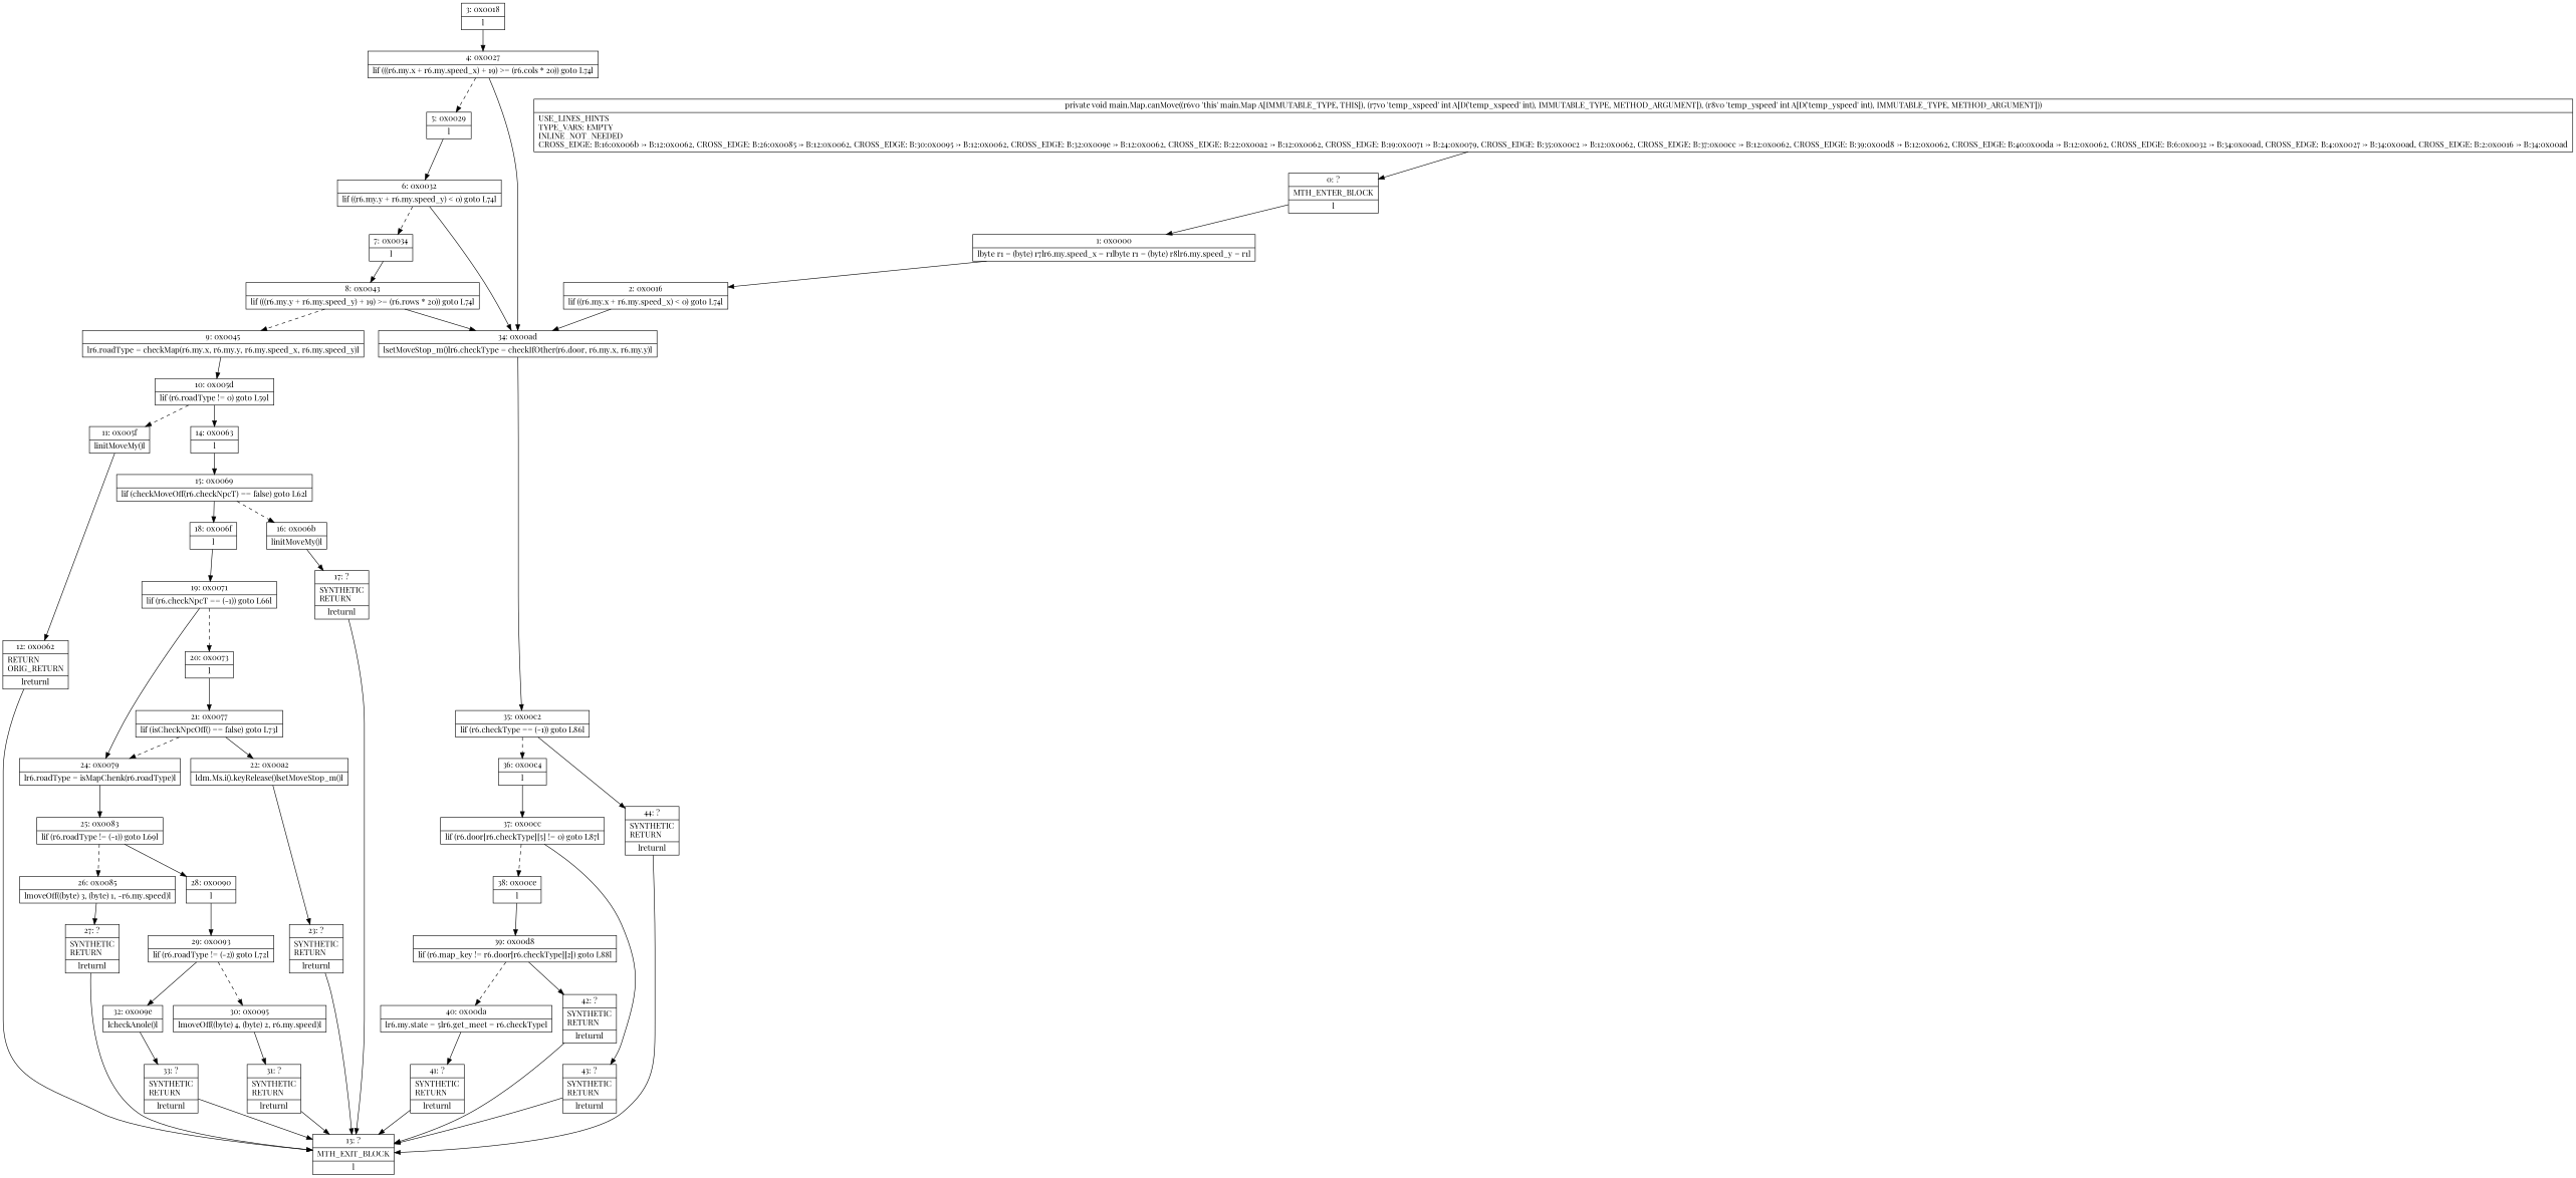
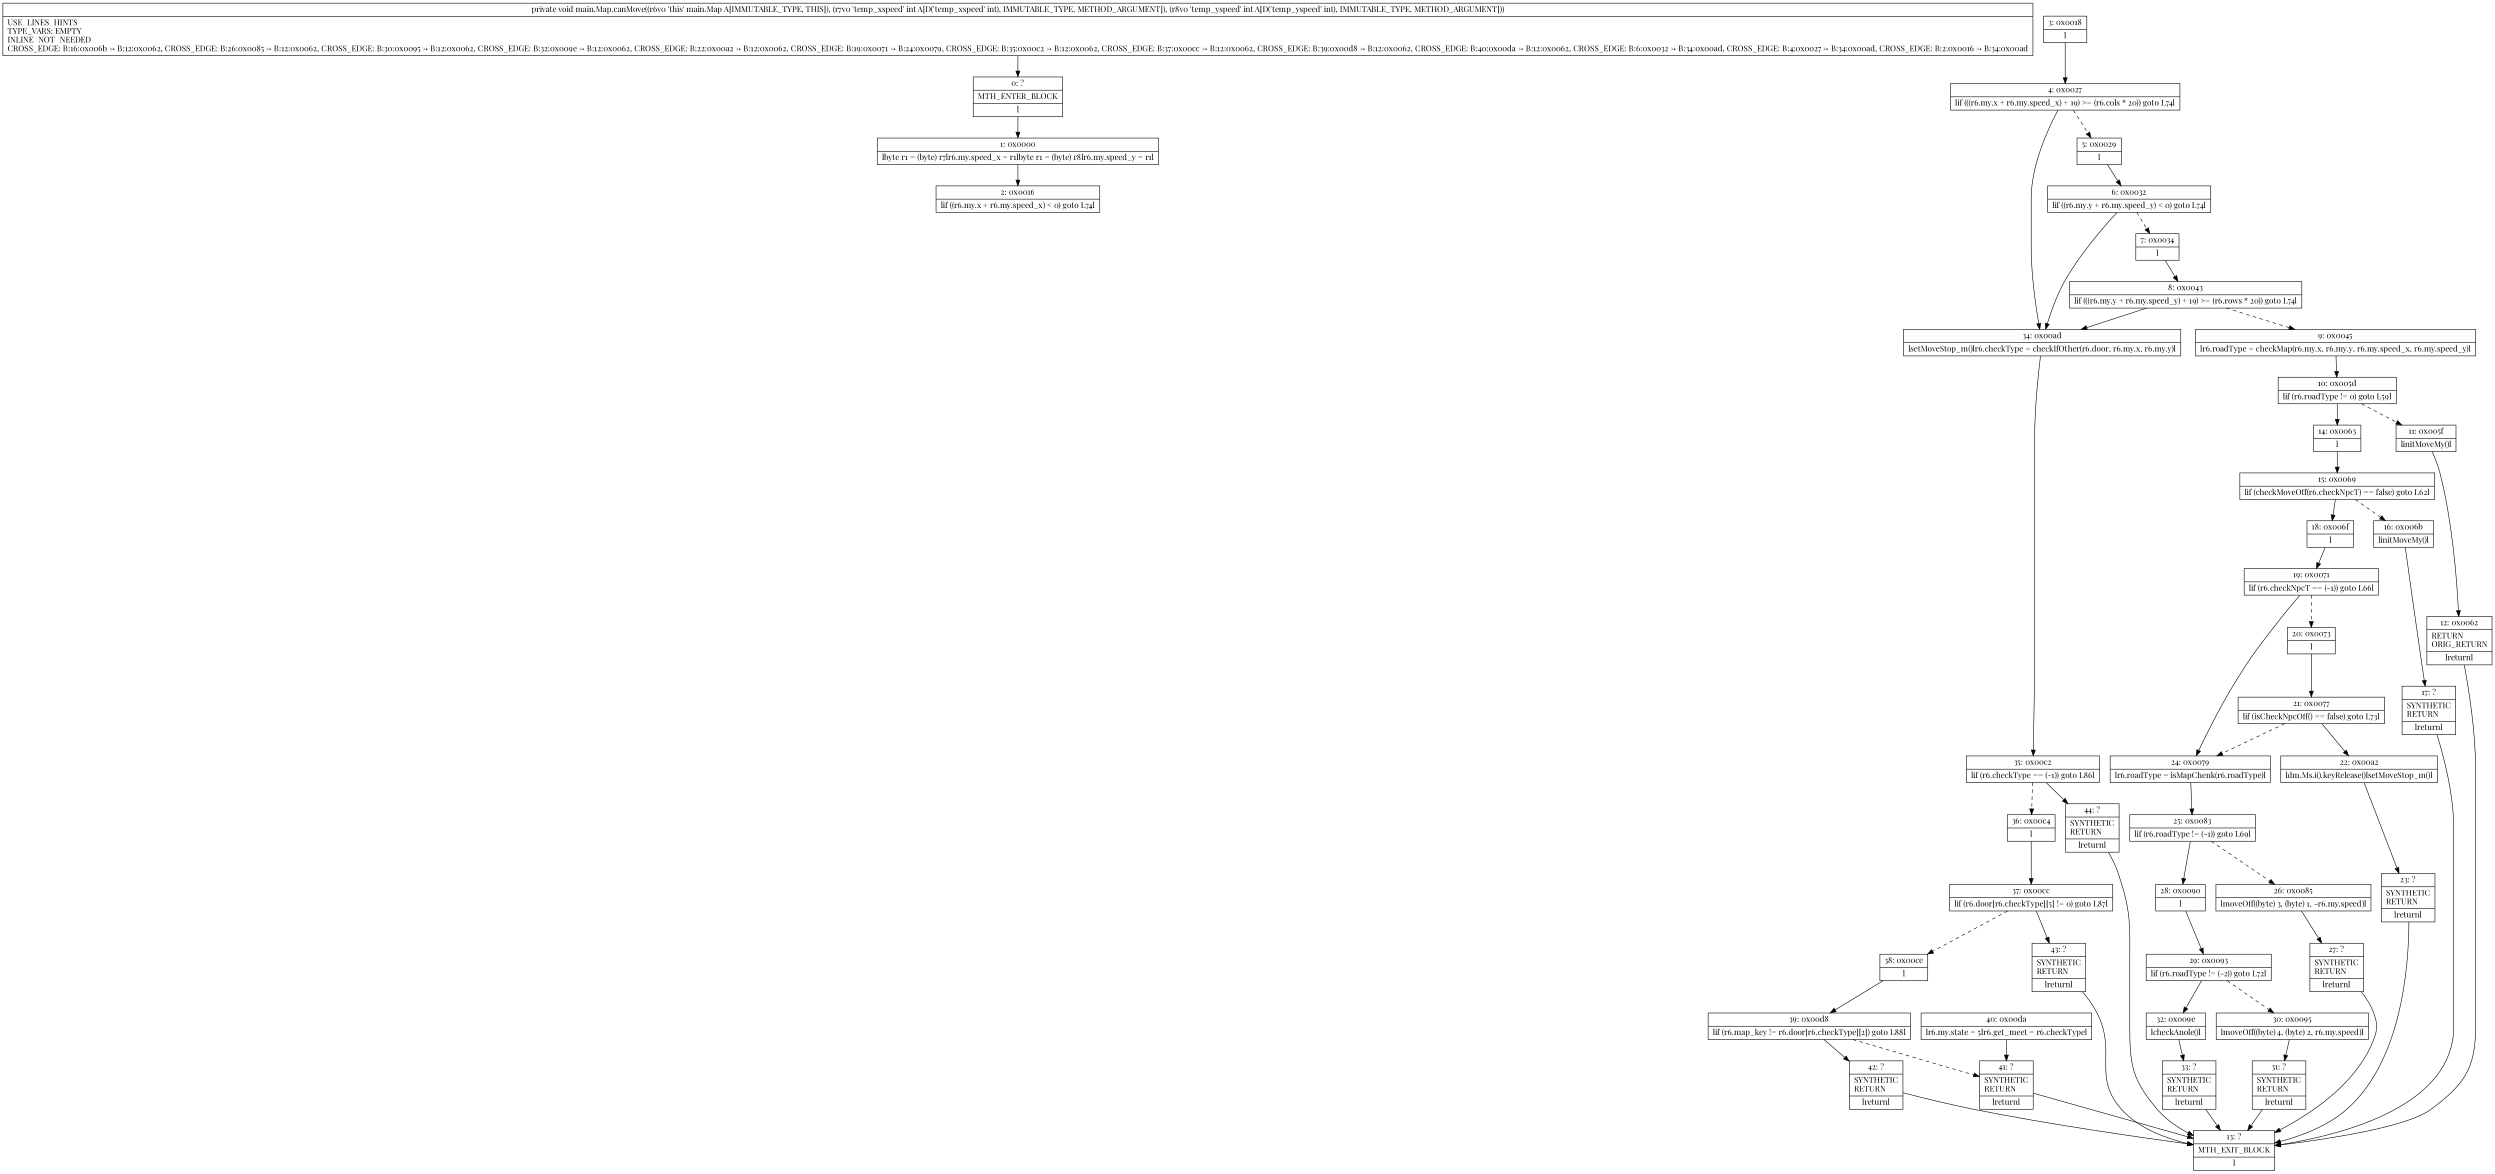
  digraph {
    fontname="Playfair Display"
    node [fontname="Playfair Display" shape=record]
    edge [fontname="Playfair Display"]
    n1 [label="{0\:\ ?|MTH_ENTER_BLOCK\l|l}"]
    n2 [label="{1\:\ 0x0000|lbyte r1 = (byte) r7lr6.my.speed_x = r1lbyte r1 = (byte) r8lr6.my.speed_y = r1l}"]
    n3 [label="{2\:\ 0x0016|lif ((r6.my.x + r6.my.speed_x) \< 0) goto L74l}"]
    n4 [label="{34\:\ 0x00ad|lsetMoveStop_m()lr6.checkType = checkIfOther(r6.door, r6.my.x, r6.my.y)l}"]
    n5 [label="{3\:\ 0x0018|l}"]
    n6 [label="{4\:\ 0x0027|lif (((r6.my.x + r6.my.speed_x) + 19) \>= (r6.cols * 20)) goto L74l}"]
    n7 [label="{35\:\ 0x00c2|lif (r6.checkType == (\-1)) goto L86l}"]
    n8 [label="{5\:\ 0x0029|l}"]
    n9 [label="{6\:\ 0x0032|lif ((r6.my.y + r6.my.speed_y) \< 0) goto L74l}"]
    n10 [label="{7\:\ 0x0034|l}"]
    n11 [label="{8\:\ 0x0043|lif (((r6.my.y + r6.my.speed_y) + 19) \>= (r6.rows * 20)) goto L74l}"]
    n12 [label="{9\:\ 0x0045|lr6.roadType = checkMap(r6.my.x, r6.my.y, r6.my.speed_x, r6.my.speed_y)l}"]
    n13 [label="{10\:\ 0x005d|lif (r6.roadType != 0) goto L59l}"]
    n14 [label="{11\:\ 0x005f|linitMoveMy()l}"]
    n15 [label="{14\:\ 0x0063|l}"]
    n16 [label="{12\:\ 0x0062|RETURN\lORIG_RETURN\l|lreturnl}"]
    n17 [label="{15\:\ 0x0069|lif (checkMoveOff(r6.checkNpcT) == false) goto L62l}"]
    n18 [label="{13\:\ ?|MTH_EXIT_BLOCK\l|l}"]
    n19 [label="{16\:\ 0x006b|linitMoveMy()l}"]
    n20 [label="{18\:\ 0x006f|l}"]
    n21 [label="{17\:\ ?|SYNTHETIC\lRETURN\l|lreturnl}"]
    n22 [label="{19\:\ 0x0071|lif (r6.checkNpcT == (\-1)) goto L66l}"]
    n23 [label="{20\:\ 0x0073|l}"]
    n24 [label="{24\:\ 0x0079|lr6.roadType = isMapChenk(r6.roadType)l}"]
    n25 [label="{21\:\ 0x0077|lif (isCheckNpcOff() == false) goto L73l}"]
    n26 [label="{25\:\ 0x0083|lif (r6.roadType != (\-1)) goto L69l}"]
    n27 [label="{22\:\ 0x00a2|ldm.Ms.i().keyRelease()lsetMoveStop_m()l}"]
    n28 [label="{23\:\ ?|SYNTHETIC\lRETURN\l|lreturnl}"]
    n29 [label="{26\:\ 0x0085|lmoveOff((byte) 3, (byte) 1, \-r6.my.speed)l}"]
    n30 [label="{28\:\ 0x0090|l}"]
    n31 [label="{27\:\ ?|SYNTHETIC\lRETURN\l|lreturnl}"]
    n32 [label="{29\:\ 0x0093|lif (r6.roadType != (\-2)) goto L72l}"]
    n33 [label="{30\:\ 0x0095|lmoveOff((byte) 4, (byte) 2, r6.my.speed)l}"]
    n34 [label="{32\:\ 0x009e|lcheckAnole()l}"]
    n35 [label="{31\:\ ?|SYNTHETIC\lRETURN\l|lreturnl}"]
    n36 [label="{33\:\ ?|SYNTHETIC\lRETURN\l|lreturnl}"]
    n37 [label="{36\:\ 0x00c4|l}"]
    n38 [label="{44\:\ ?|SYNTHETIC\lRETURN\l|lreturnl}"]
    n39 [label="{37\:\ 0x00cc|lif (r6.door[r6.checkType][5] != 0) goto L87l}"]
    n40 [label="{38\:\ 0x00ce|l}"]
    n41 [label="{43\:\ ?|SYNTHETIC\lRETURN\l|lreturnl}"]
    n42 [label="{39\:\ 0x00d8|lif (r6.map_key != r6.door[r6.checkType][2]) goto L88l}"]
    n43 [label="{40\:\ 0x00da|lr6.my.state = 5lr6.get_meet = r6.checkTypel}"]
    n44 [label="{42\:\ ?|SYNTHETIC\lRETURN\l|lreturnl}"]
    n45 [label="{41\:\ ?|SYNTHETIC\lRETURN\l|lreturnl}"]
    n46 [label="{private void main.Map.canMove((r6v0 'this' main.Map A[IMMUTABLE_TYPE, THIS]), (r7v0 'temp_xspeed' int A[D('temp_xspeed' int), IMMUTABLE_TYPE, METHOD_ARGUMENT]), (r8v0 'temp_yspeed' int A[D('temp_yspeed' int), IMMUTABLE_TYPE, METHOD_ARGUMENT]))  | USE_LINES_HINTS\lTYPE_VARS: EMPTY\lINLINE_NOT_NEEDED\lCROSS_EDGE: B:16:0x006b \-\> B:12:0x0062, CROSS_EDGE: B:26:0x0085 \-\> B:12:0x0062, CROSS_EDGE: B:30:0x0095 \-\> B:12:0x0062, CROSS_EDGE: B:32:0x009e \-\> B:12:0x0062, CROSS_EDGE: B:22:0x00a2 \-\> B:12:0x0062, CROSS_EDGE: B:19:0x0071 \-\> B:24:0x0079, CROSS_EDGE: B:35:0x00c2 \-\> B:12:0x0062, CROSS_EDGE: B:37:0x00cc \-\> B:12:0x0062, CROSS_EDGE: B:39:0x00d8 \-\> B:12:0x0062, CROSS_EDGE: B:40:0x00da \-\> B:12:0x0062, CROSS_EDGE: B:6:0x0032 \-\> B:34:0x00ad, CROSS_EDGE: B:4:0x0027 \-\> B:34:0x00ad, CROSS_EDGE: B:2:0x0016 \-\> B:34:0x00ad\l}"]
    n1 -> n2
    n2 -> n3
-   n3 -> n4
    n4 -> n7
    n5 -> n6
    n6 -> n4
    n6 -> n8 [style=dashed]
    n7 -> n37 [style=dashed]
    n7 -> n38
    n8 -> n9
    n9 -> n4
    n9 -> n10 [style=dashed]
    n10 -> n11
    n11 -> n4
    n11 -> n12 [style=dashed]
    n12 -> n13
    n13 -> n14 [style=dashed]
    n13 -> n15
    n14 -> n16
    n15 -> n17
    n16 -> n18
    n17 -> n19 [style=dashed]
    n17 -> n20
    n19 -> n21
    n20 -> n22
    n21 -> n18
    n22 -> n23 [style=dashed]
    n22 -> n24
    n23 -> n25
    n24 -> n26
    n25 -> n24 [style=dashed]
    n25 -> n27
    n26 -> n29 [style=dashed]
    n26 -> n30
    n27 -> n28
    n28 -> n18
    n29 -> n31
    n30 -> n32
    n31 -> n18
    n32 -> n33 [style=dashed]
    n32 -> n34
    n33 -> n35
    n34 -> n36
    n35 -> n18
    n36 -> n18
    n37 -> n39
    n38 -> n18
    n39 -> n40 [style=dashed]
    n39 -> n41
    n40 -> n42
    n41 -> n18
-   n42 -> n43 [style=dashed]
+   n42 -> n45 [style=dashed]
    n42 -> n44
    n43 -> n45
    n44 -> n18
    n45 -> n18
    n46 -> n1
  }
